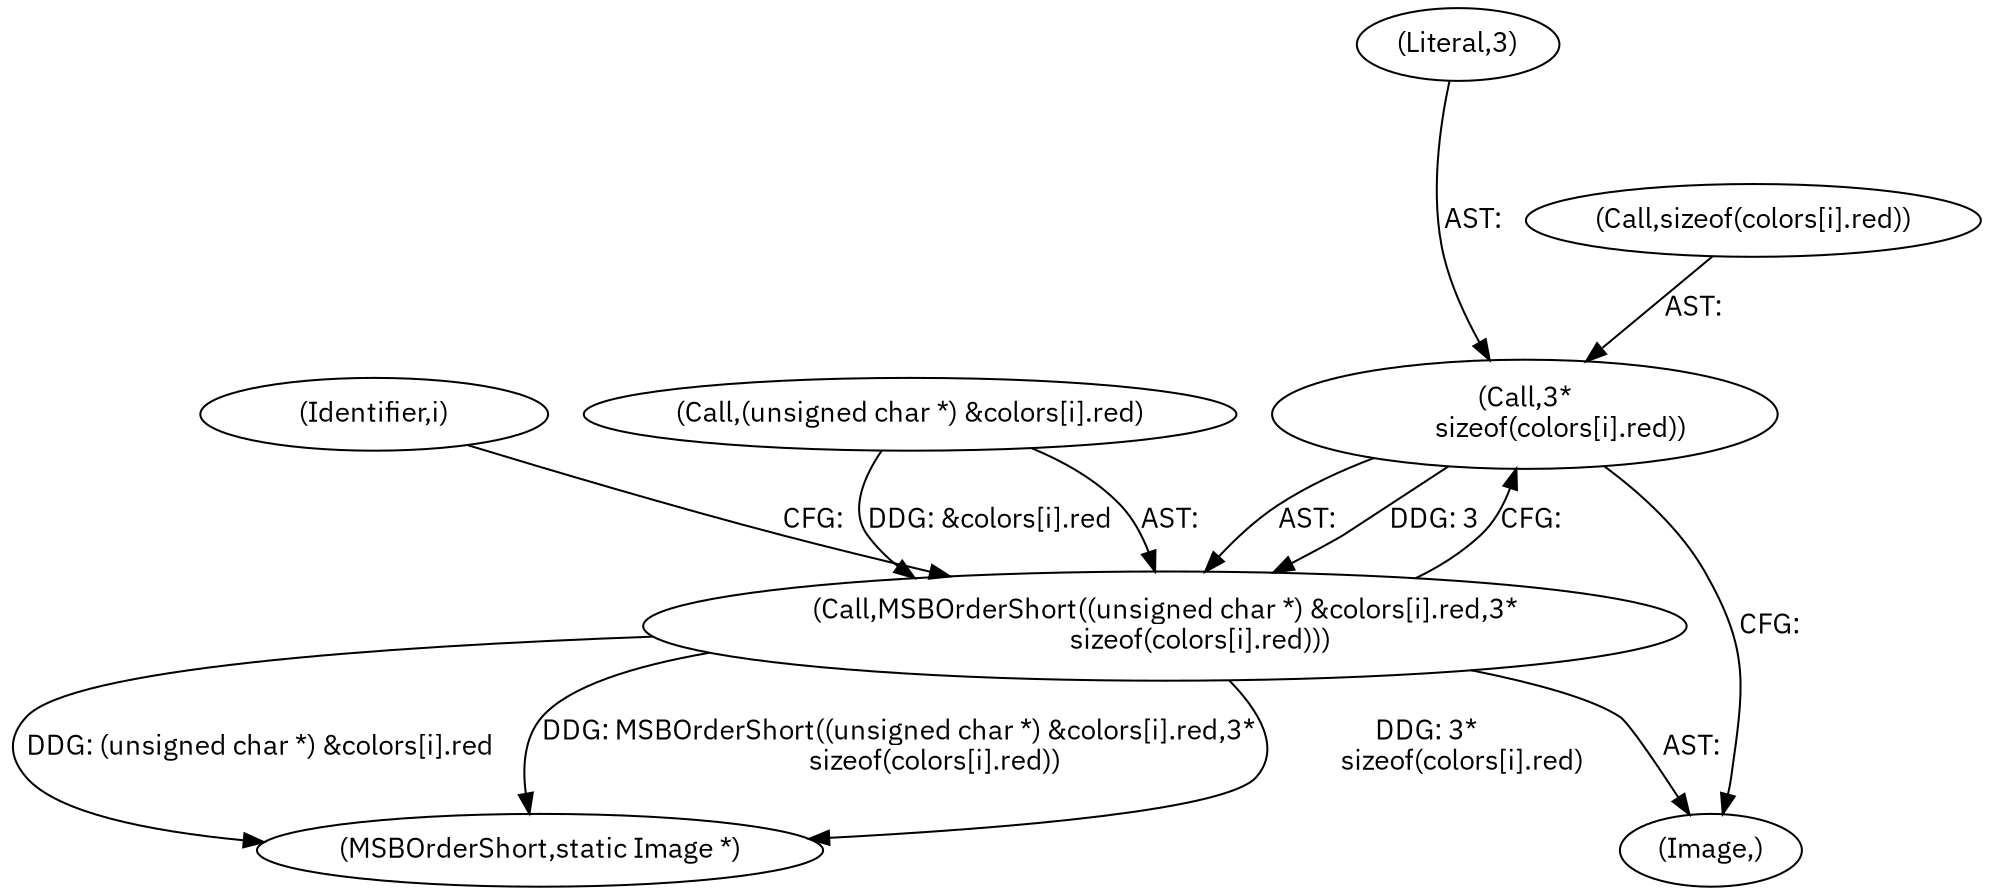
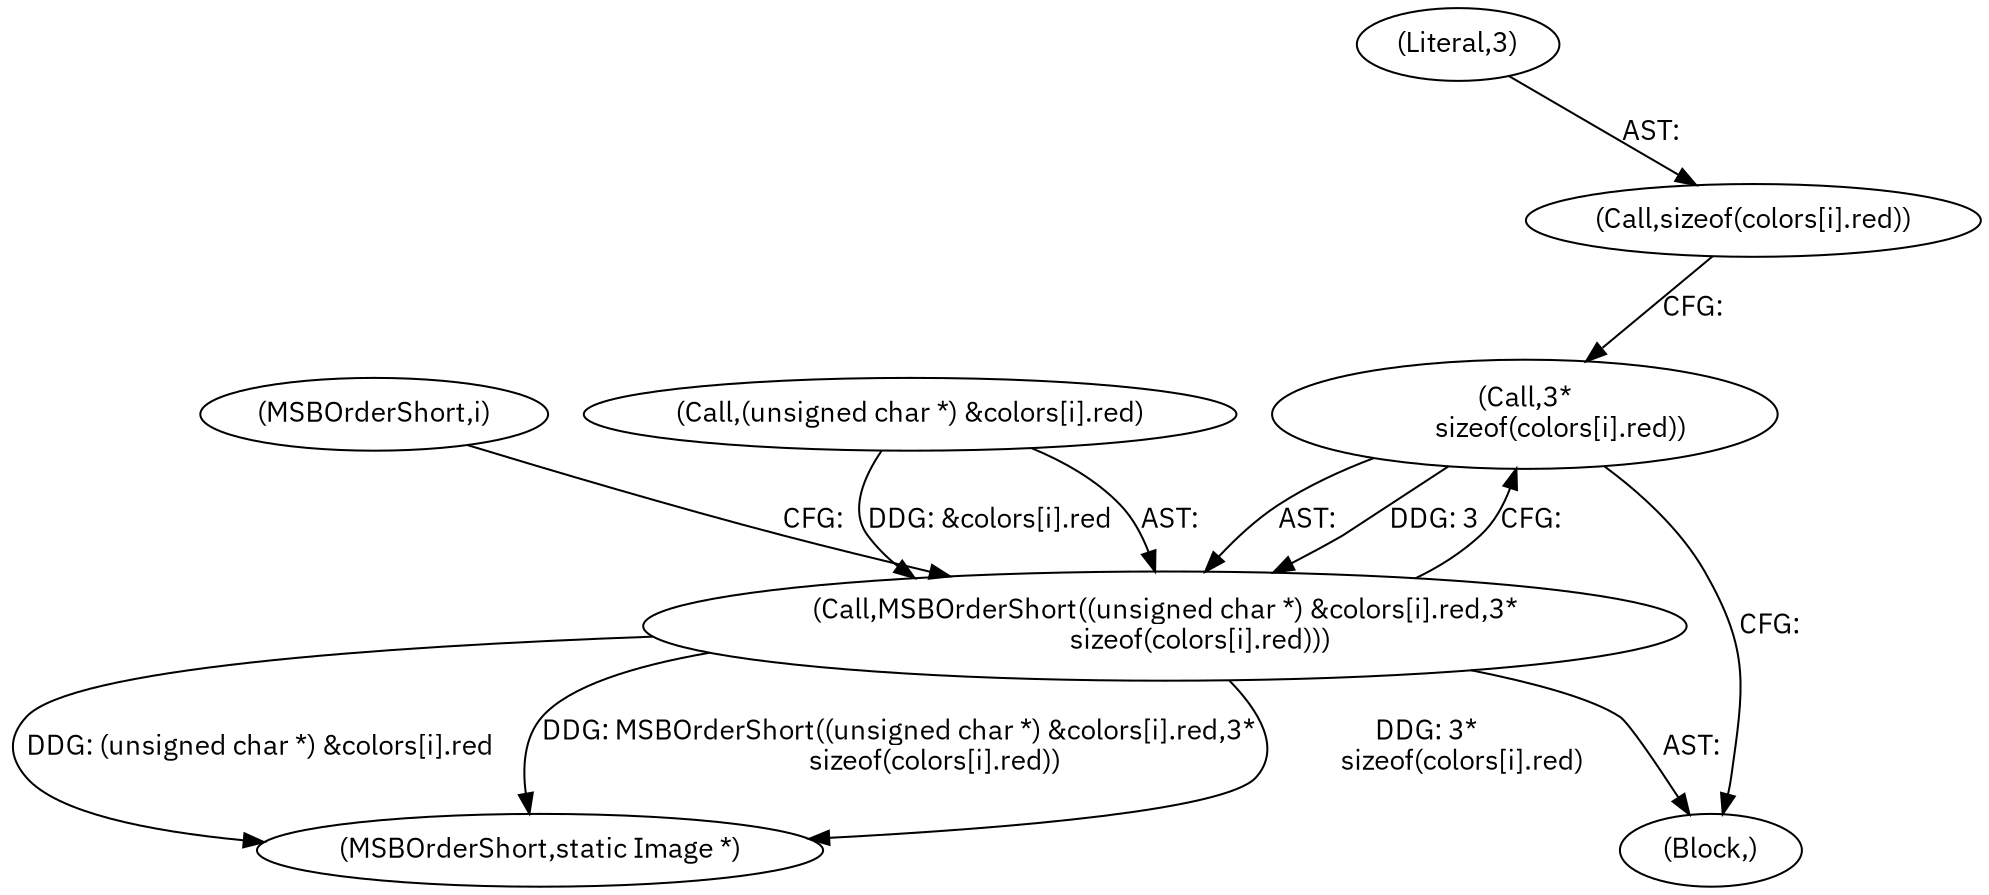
  digraph {
    fontname="IBM Plex Sans"
    node [fontname="IBM Plex Sans"]
    edge [fontname="IBM Plex Sans"]
    n1 [label="(Call,3*\n            sizeof(colors[i].red))"]
    n2 [label="(Call,MSBOrderShort((unsigned char *) &colors[i].red,3*\n            sizeof(colors[i].red)))"]
-   n3 [label="(Image,)"]
+   n3 [label="(Block,)"]
    n4 [label="(MSBOrderShort,static Image *)"]
    n5 [label="(Call,sizeof(colors[i].red))"]
    n6 [label="(Literal,3)"]
-   n7 [label="(Identifier,i)"]
+   n7 [label="(MSBOrderShort,i)"]
    n8 [label="(Call,(unsigned char *) &colors[i].red)"]
    n1 -> n2 [label="AST: "]
    n1 -> n2 [label="DDG: 3"]
    n1 -> n3 [label="CFG: "]
    n2 -> n1 [label="CFG: "]
    n2 -> n3 [label="AST: "]
    n2 -> n4 [label="DDG: (unsigned char *) &colors[i].red"]
    n2 -> n4 [label="DDG: MSBOrderShort((unsigned char *) &colors[i].red,3*\n            sizeof(colors[i].red))"]
    n2 -> n4 [label="DDG: 3*\n            sizeof(colors[i].red)"]
-   n5 -> n1 [label="AST: "]
-   n6 -> n1 [label="AST: "]
+   n5 -> n1 [label="CFG: "]
+   n6 -> n5 [label="AST: "]
    n7 -> n2 [label="CFG: "]
    n8 -> n2 [label="AST: "]
    n8 -> n2 [label="DDG: &colors[i].red"]
  }
